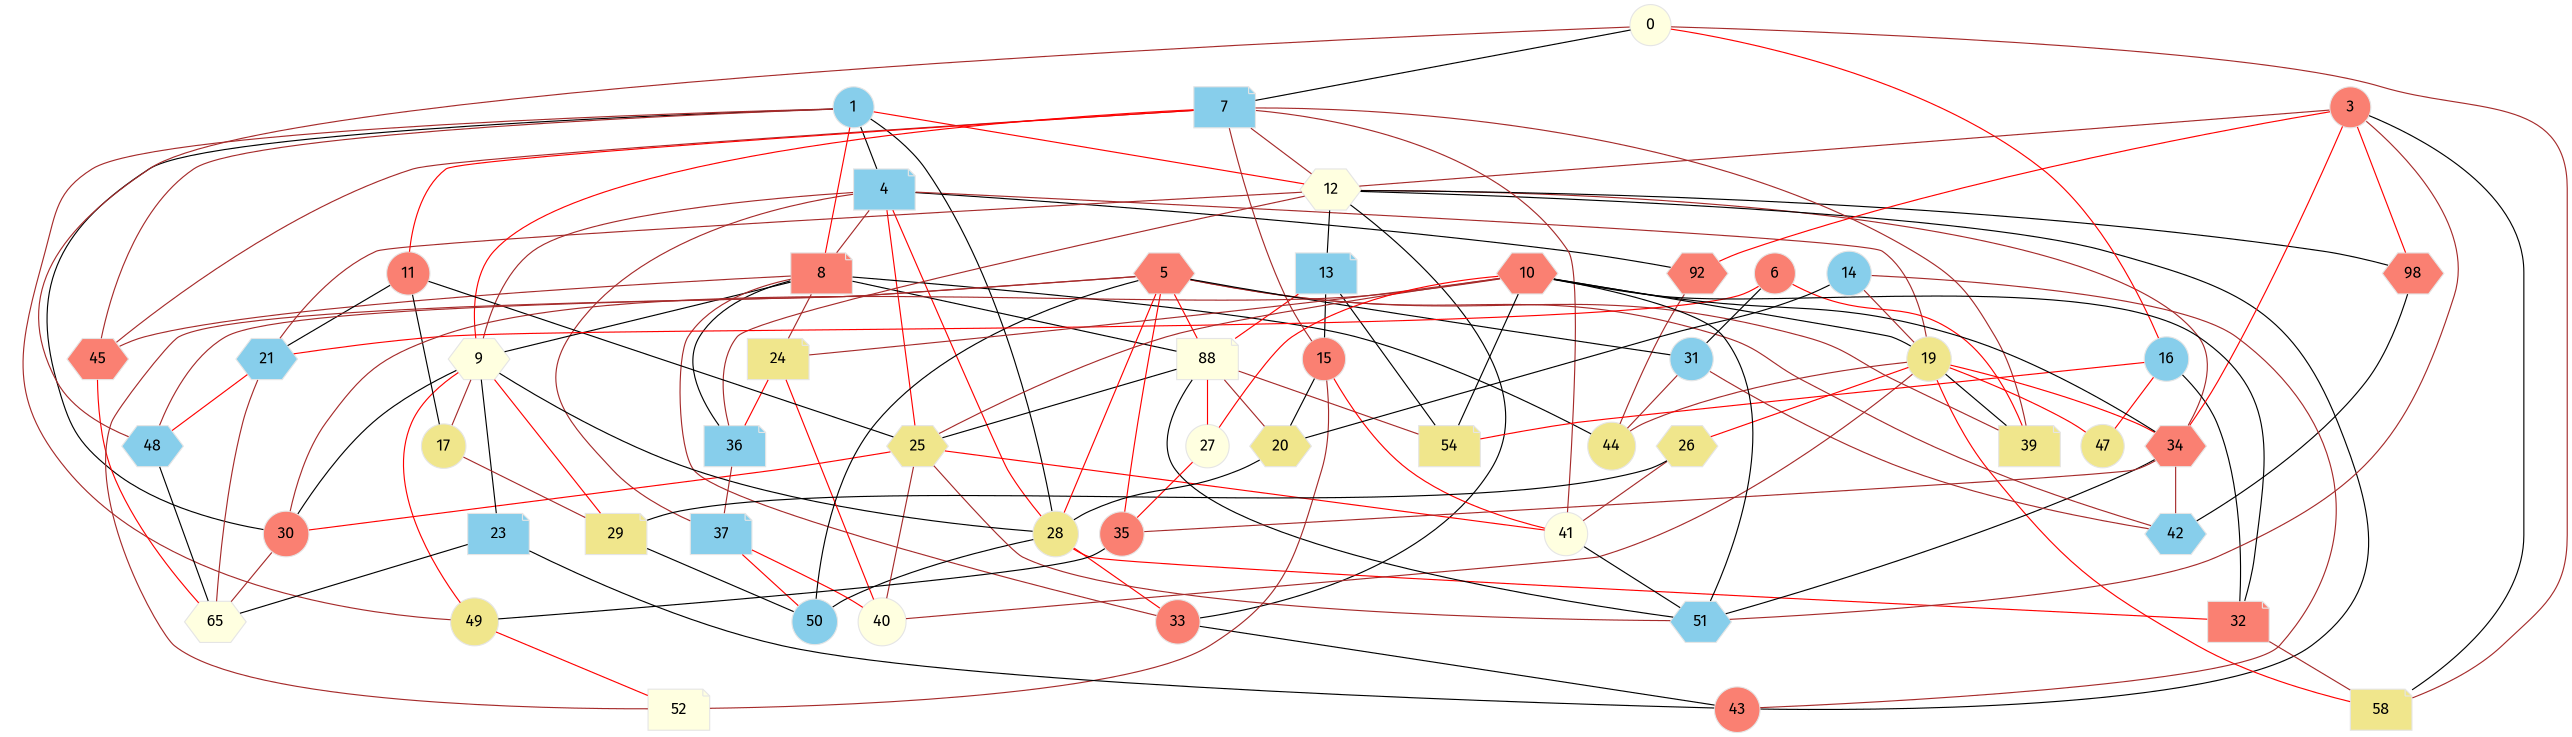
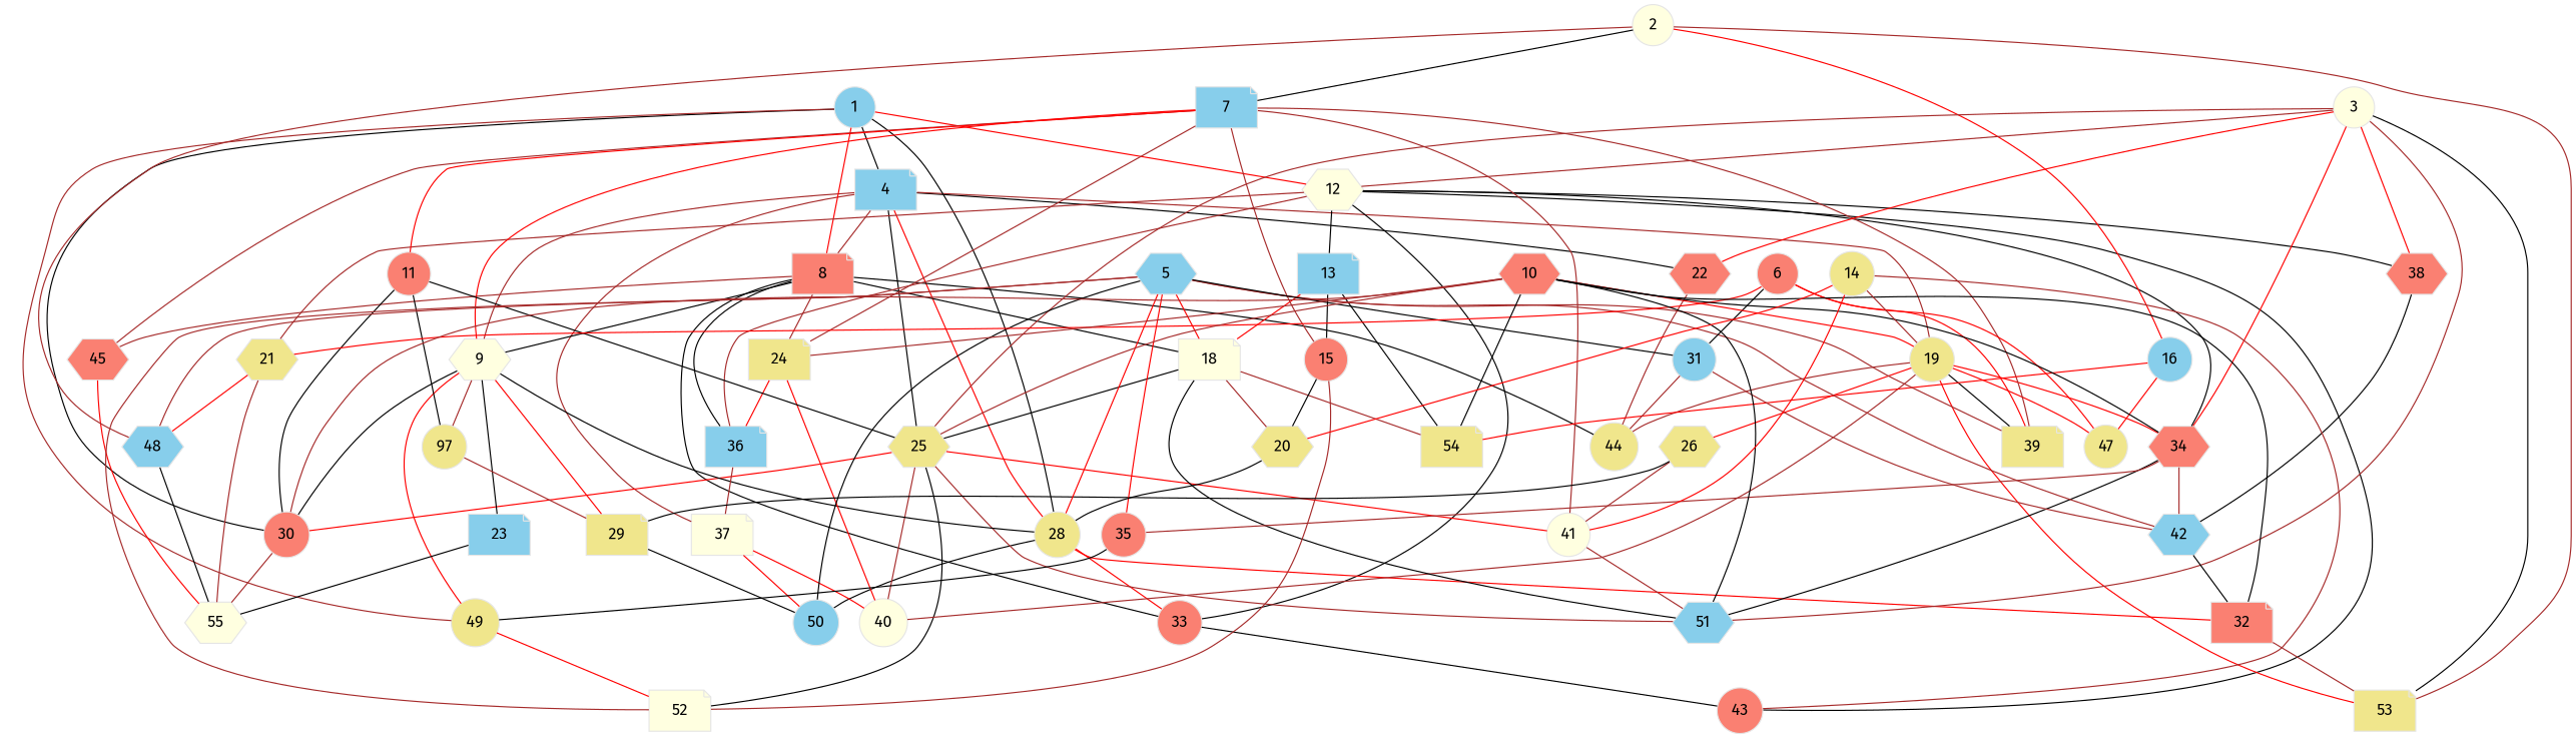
  graph {
    fontname="Fira Sans"
    node [color=gray90 fillcolor=khaki fontname="Fira Sans" shape=circle style=filled]
    edge [color=brown fontname="Fira Sans" weight=1.0]
    4 [fillcolor=skyblue shape=note]
    1 [fillcolor=skyblue]
    8 [fillcolor=salmon shape=note]
    12 [fillcolor=lightyellow shape=hexagon]
    28
    30 [fillcolor=salmon]
    45 [fillcolor=salmon shape=hexagon]
    49
-   22 [fillcolor=salmon shape=hexagon label=92]
+   22 [fillcolor=salmon shape=hexagon]
    25 [shape=hexagon]
    9 [fillcolor=lightyellow shape=hexagon]
    19
-   37 [fillcolor=skyblue shape=note]
-   18 [fillcolor=lightyellow shape=note label=88]
+   37 [fillcolor=lightyellow shape=note]
+   18 [fillcolor=lightyellow shape=note]
    24 [shape=note]
    33 [fillcolor=salmon]
    36 [fillcolor=skyblue shape=note]
    44
    34 [fillcolor=salmon shape=hexagon]
-   38 [fillcolor=salmon shape=hexagon label=98]
-   21 [fillcolor=skyblue shape=hexagon]
+   38 [fillcolor=salmon shape=hexagon]
+   21 [shape=hexagon]
    13 [fillcolor=skyblue shape=note]
    43 [fillcolor=salmon]
    50 [fillcolor=skyblue]
    32 [fillcolor=salmon shape=note]
-   55 [fillcolor=lightyellow shape=hexagon label=65]
+   55 [fillcolor=lightyellow shape=hexagon]
    52 [fillcolor=lightyellow shape=note]
-   2 [fillcolor=lightyellow label=0]
+   2 [fillcolor=lightyellow]
    7 [fillcolor=skyblue shape=note]
    16 [fillcolor=skyblue]
    48 [fillcolor=skyblue shape=hexagon]
-   53 [shape=note label=58]
+   53 [shape=note]
    39 [shape=note]
    11 [fillcolor=salmon]
    15 [fillcolor=salmon]
    41 [fillcolor=lightyellow]
    47
    54 [shape=note]
-   3 [fillcolor=salmon]
+   3 [fillcolor=lightyellow]
    51 [fillcolor=skyblue shape=hexagon]
    40 [fillcolor=lightyellow]
    35 [fillcolor=salmon]
    42 [fillcolor=skyblue shape=hexagon]
-   17
+   17 [label=97]
    23 [fillcolor=skyblue shape=note]
    29 [shape=note]
    26 [shape=hexagon]
-   5 [fillcolor=salmon shape=hexagon]
+   5 [fillcolor=skyblue shape=hexagon]
    31 [fillcolor=skyblue]
-   27 [fillcolor=lightyellow]
    20 [shape=hexagon]
    6 [fillcolor=salmon]
    10 [fillcolor=salmon shape=hexagon]
-   14 [fillcolor=skyblue]
+   14
    4 -- 8
    4 -- 28 [color=red]
    4 -- 22 [color=black]
-   4 -- 25 [color=red]
+   4 -- 25 [color=black]
    4 -- 9
    4 -- 19
    4 -- 37
    1 -- 4 [color=black]
    1 -- 8 [color=red weight=3.0]
    1 -- 12 [color=red weight=2.0]
    1 -- 28 [color=black weight=3.0]
    1 -- 30 [color=black]
-   1 -- 45
    1 -- 49
    8 -- 45
    8 -- 9 [color=black]
    8 -- 18 [color=black weight=2.0]
    8 -- 24
-   8 -- 33
+   8 -- 33 [color=black]
    8 -- 36 [color=black]
    8 -- 44 [color=black]
    12 -- 33 [color=black]
    12 -- 36
-   12 -- 34
+   12 -- 34 [color=black]
    12 -- 38 [color=black]
    12 -- 21
    12 -- 13 [color=black]
    12 -- 43 [color=black]
    28 -- 33 [color=red]
    28 -- 50 [color=black weight=3.0]
    28 -- 32 [color=red]
    30 -- 55
    45 -- 55 [color=red]
    49 -- 52 [color=red]
    22 -- 44
    25 -- 30 [color=red]
+   25 -- 52 [color=black]
    25 -- 41 [color=red weight=2.0]
    25 -- 51
    25 -- 40
    9 -- 28 [color=black]
    9 -- 30 [color=black]
    9 -- 49 [color=red]
    9 -- 17 [weight=2.0]
    9 -- 23 [color=black]
    9 -- 29 [color=red]
    19 -- 44
    19 -- 34 [color=red weight=2.0]
    19 -- 53 [color=red]
    19 -- 39 [color=black]
    19 -- 47 [color=red]
    19 -- 40
    19 -- 26 [color=red weight=2.0]
    37 -- 50 [color=red]
    37 -- 40 [color=red]
    18 -- 25 [color=black]
    18 -- 54
    18 -- 51 [color=black]
-   18 -- 27 [color=red weight=2.0]
    18 -- 20
    24 -- 36 [color=red]
    24 -- 40 [color=red]
    33 -- 43 [color=black]
    36 -- 37
    34 -- 51 [color=black]
    34 -- 35
    34 -- 42
    38 -- 42 [color=black]
    21 -- 55
    21 -- 48 [color=red]
    13 -- 18 [color=red]
    13 -- 15 [color=black]
    13 -- 54 [color=black]
    32 -- 53
    2 -- 7 [color=black]
    2 -- 16 [color=red]
    2 -- 48
    2 -- 53
-   7 -- 12
+   7 -- 24
    7 -- 45
    7 -- 9 [color=red]
    7 -- 39
    7 -- 11 [color=red]
    7 -- 15
    7 -- 41
-   16 -- 32 [color=black]
+   42 -- 32 [color=black]
    16 -- 47 [color=red]
    16 -- 54 [color=red]
    48 -- 55 [color=black]
-   11 -- 21 [color=black]
+   11 -- 30 [color=black]
    11 -- 25 [color=black]
    11 -- 17 [color=black]
    15 -- 52
    15 -- 20 [color=black]
-   41 -- 51 [color=black]
+   41 -- 51
    3 -- 12
    3 -- 22 [color=red weight=2.0]
+   3 -- 25
    3 -- 34 [color=red weight=3.0]
    3 -- 38 [color=red]
    3 -- 53 [color=black]
    3 -- 51
    35 -- 49 [color=black]
    17 -- 29
-   23 -- 43 [color=black]
    23 -- 55 [color=black]
    29 -- 50 [color=black]
    26 -- 41
    26 -- 29 [color=black]
    5 -- 28 [color=red]
    5 -- 18 [color=red]
    5 -- 50 [color=black]
    5 -- 52
    5 -- 48
    5 -- 39
    5 -- 35 [color=red]
    5 -- 42
    5 -- 31 [color=black]
    31 -- 44
    31 -- 42
-   27 -- 35 [color=red]
    20 -- 28 [color=black]
    6 -- 21 [color=red]
    6 -- 39 [color=red]
+   6 -- 47 [color=red]
    6 -- 31 [color=black]
    10 -- 30
    10 -- 25 [weight=2.0]
-   10 -- 19 [color=black]
+   10 -- 19 [color=red]
    10 -- 24
    10 -- 34 [color=black]
    10 -- 32 [color=black]
    10 -- 54 [color=black]
    10 -- 51 [color=black]
-   10 -- 27 [color=red]
    14 -- 19
    14 -- 43
-   15 -- 41 [color=red]
-   14 -- 20 [color=black]
+   14 -- 41 [color=red]
+   14 -- 20 [color=red]
  }
